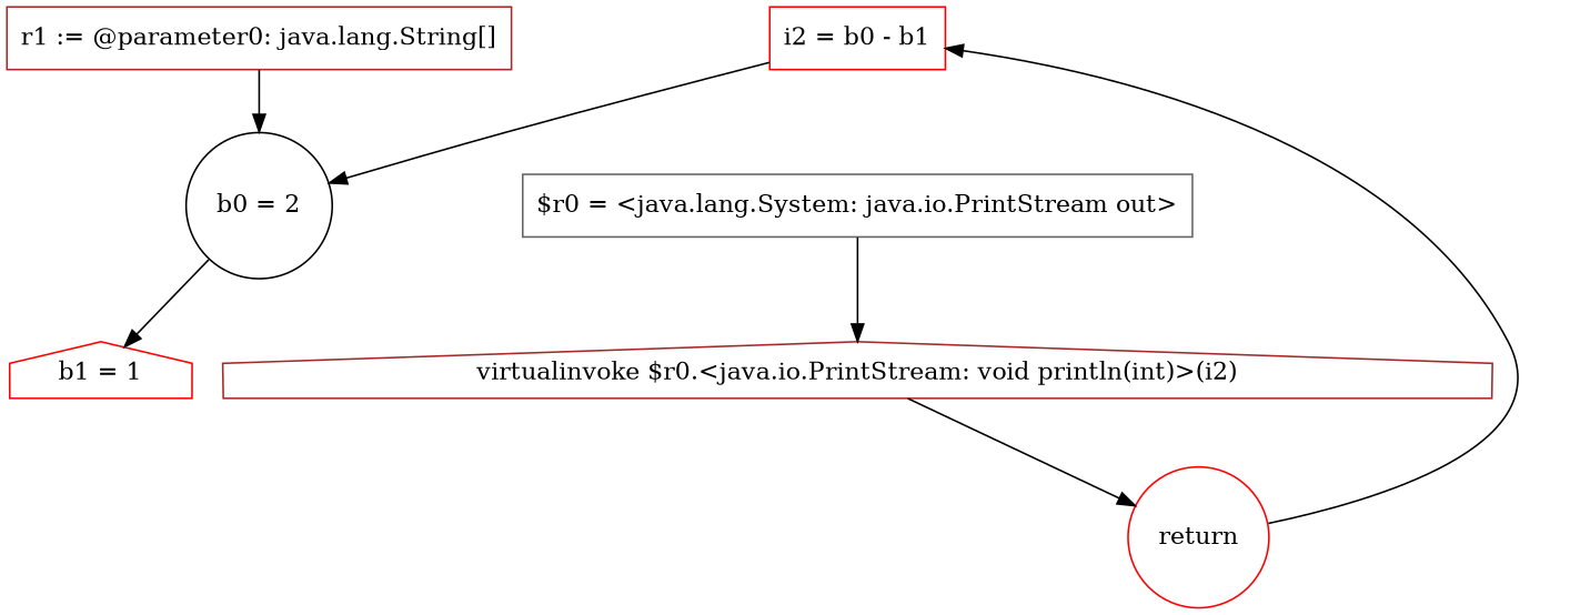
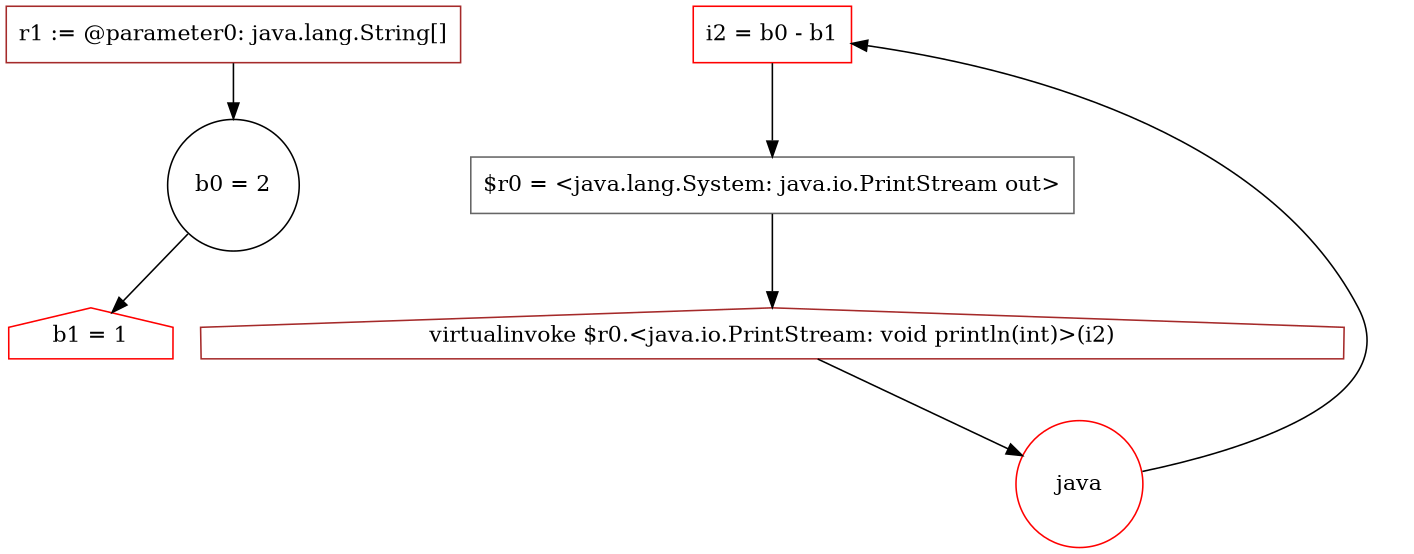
  digraph {
    node [color=red shape=box]
    "b0 = 2" [color=black shape=circle]
    "r1 := @parameter0: java.lang.String[]" [color=brown]
    "b1 = 1" [shape=house]
    "i2 = b0 - b1"
    "$r0 = <java.lang.System: java.io.PrintStream out>" [color=gray40]
    "virtualinvoke $r0.<java.io.PrintStream: void println(int)>(i2)" [color=brown shape=house]
-   return [shape=circle]
+   return [shape=circle label=java]
    "b0 = 2" -> "b1 = 1"
    "r1 := @parameter0: java.lang.String[]" -> "b0 = 2"
-   "i2 = b0 - b1" -> "b0 = 2"
+   "i2 = b0 - b1" -> "$r0 = <java.lang.System: java.io.PrintStream out>"
    "$r0 = <java.lang.System: java.io.PrintStream out>" -> "virtualinvoke $r0.<java.io.PrintStream: void println(int)>(i2)"
    "virtualinvoke $r0.<java.io.PrintStream: void println(int)>(i2)" -> return
    return -> "i2 = b0 - b1"
  }
